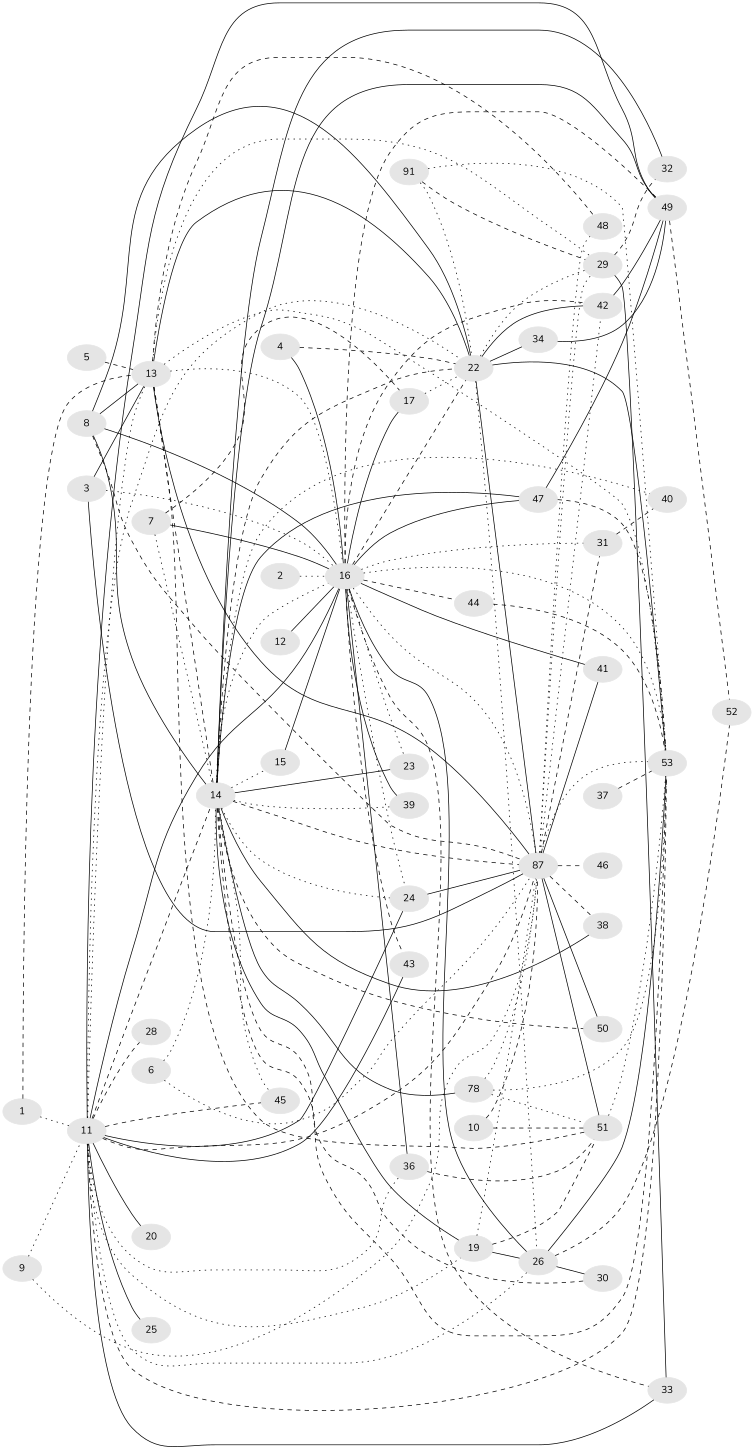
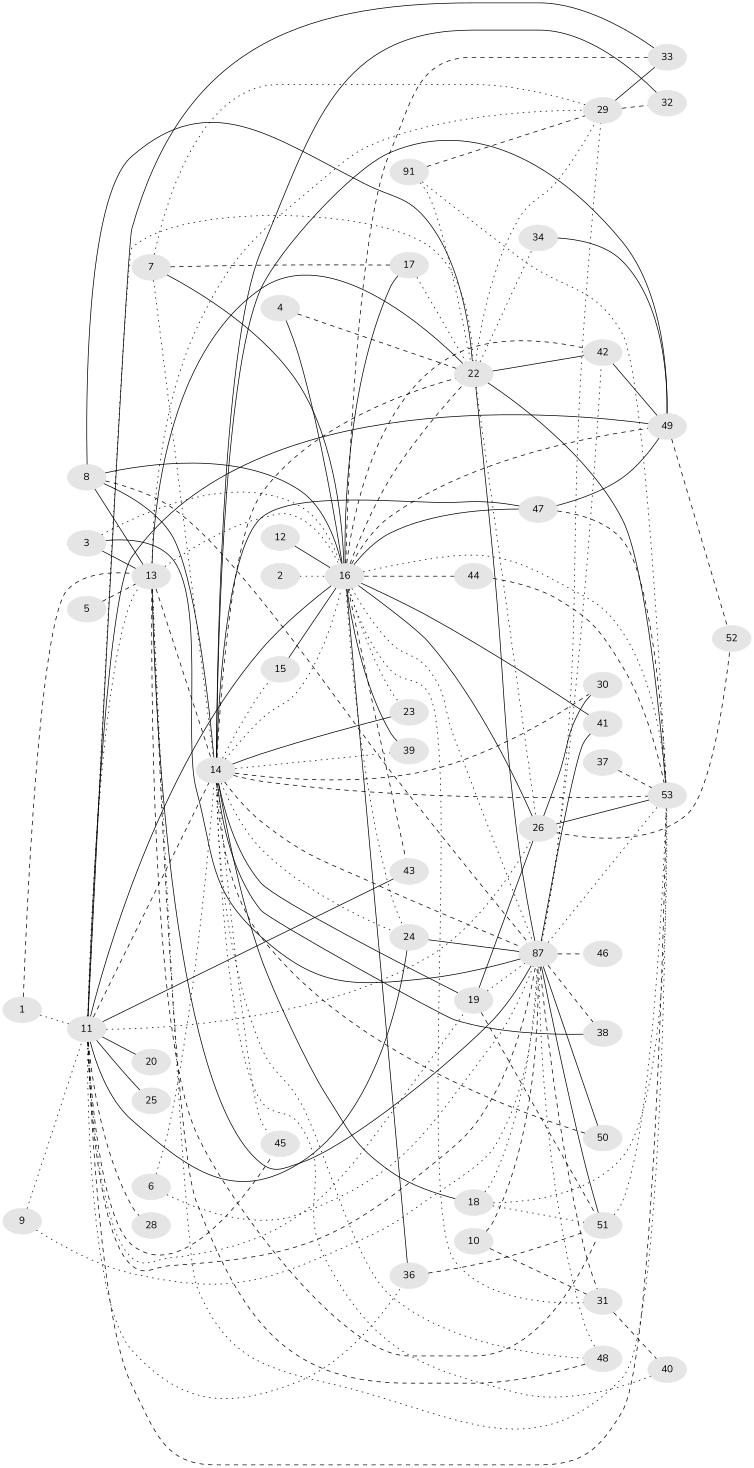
  graph {
    fontname=Nunito
    rankdir=LR
    node [color=gray90 fontname=Nunito style=filled]
    edge [fontname=Nunito style=solid weight=1.0]
    1
    11
    13
    16
    n5 [label=87]
    22
    14
    19
    20
    24
    25
    26
    28
    33
    36
    43
    45
    49
    53
    29
    48
    51
    2
    17
    31
    23
    39
    47
    41
    42
    44
    3
    38
    50
    46
    4
    34
    5
    6
    15
-   18 [label=78]
+   18
    30
    32
    40
    7
    8
    9
    10
    52
    12
    n51 [label=91]
    37
    1 -- 11 [style=dotted]
    1 -- 13 [style=dashed]
    11 -- 13 [style=dotted weight=2.0]
    11 -- 16 [weight=3.0]
    11 -- n5 [style=dashed weight=3.0]
    11 -- 22 [style=dotted weight=2.0]
    11 -- 14 [style=dashed weight=2.0]
    11 -- 19 [style=dotted]
    11 -- 20
    11 -- 24
    11 -- 25 [weight=2.0]
    11 -- 26 [style=dotted]
    11 -- 28 [style=dashed]
    11 -- 33
    11 -- 36 [style=dotted]
    11 -- 43
    11 -- 45 [style=dashed]
    11 -- 49
    11 -- 53 [style=dashed]
    13 -- 16 [style=dotted weight=2.0]
    13 -- n5
    13 -- 22 [weight=2.0]
    13 -- 14 [style=dashed weight=2.0]
    13 -- 53 [style=dotted]
    13 -- 29 [style=dotted]
    13 -- 48 [style=dashed weight=2.0]
    13 -- 51 [style=dashed]
    16 -- n5 [style=dotted weight=2.0]
    16 -- 22 [style=dashed weight=4.0]
    16 -- 24 [style=dotted]
    16 -- 26
    16 -- 33 [style=dashed]
    16 -- 36
    16 -- 43 [style=dashed]
    16 -- 49 [style=dashed weight=2.0]
    16 -- 53 [style=dotted weight=2.0]
    16 -- 17
    16 -- 31 [style=dotted weight=3.0]
    16 -- 23 [style=dotted]
    16 -- 39
    16 -- 47
    16 -- 41
    16 -- 42 [style=dashed]
    16 -- 44 [style=dashed]
    n5 -- 53 [style=dotted]
    n5 -- 29 [style=dotted weight=2.0]
    n5 -- 48 [style=dotted]
    n5 -- 51
    n5 -- 31 [style=dashed]
    n5 -- 41
    n5 -- 42 [style=dotted]
    n5 -- 38 [style=dashed]
    n5 -- 50
    n5 -- 46 [style=dashed]
    22 -- n5 [weight=3.0]
    22 -- 26 [style=dotted]
    22 -- 53 [weight=2.0]
    22 -- 29 [style=dotted]
    22 -- 42
-   22 -- 34
+   22 -- 34 [style=dotted]
    14 -- 16 [style=dotted weight=5.0]
    14 -- n5 [style=dashed weight=3.0]
    14 -- 22 [style=dashed weight=4.0]
    14 -- 19
    14 -- 24 [style=dotted]
    14 -- 45 [style=dotted]
    14 -- 49
    14 -- 53 [style=dashed weight=3.0]
+   14 -- 48 [style=dotted]
    14 -- 23
    14 -- 39 [style=dotted]
    14 -- 47
    14 -- 38
    14 -- 50 [style=dashed weight=2.0]
    14 -- 15 [style=dotted]
    14 -- 18
    14 -- 30 [style=dashed]
    14 -- 32
    14 -- 40 [style=dotted]
    19 -- n5 [style=dotted]
    19 -- 26
    19 -- 51 [style=dashed]
    24 -- n5
    26 -- 53
    26 -- 30
    26 -- 52 [style=dashed]
    36 -- 51 [style=dashed]
    49 -- 52 [style=dashed]
    29 -- 33
    29 -- 32 [style=dashed]
    51 -- 53 [style=dotted]
    2 -- 16 [style=dotted weight=2.0]
    17 -- 22 [style=dotted weight=2.0]
    31 -- 40 [style=dashed]
    47 -- 49
    47 -- 53 [style=dashed]
    42 -- 49
    44 -- 53 [style=dashed]
    3 -- 13
    3 -- 16 [style=dotted]
    3 -- n5
    4 -- 16
    4 -- 22 [style=dashed]
    34 -- 49
    5 -- 13 [style=dashed]
    6 -- n5 [style=dotted]
    6 -- 14 [style=dotted]
    15 -- 16
    18 -- n5 [style=dotted]
    18 -- 53 [style=dotted]
    18 -- 51 [style=dotted]
    7 -- 16
    7 -- 14 [style=dotted]
+   7 -- 29 [style=dotted]
    7 -- 17 [style=dashed]
    8 -- 13
    8 -- 16
    8 -- n5 [style=dashed]
    8 -- 22
    8 -- 14
    9 -- 11 [style=dotted]
    9 -- n5 [style=dotted]
    10 -- n5 [style=dashed]
-   10 -- 51 [style=dashed]
+   10 -- 31 [style=dashed]
    12 -- 16
    n51 -- 22 [style=dotted]
    n51 -- 53 [style=dotted]
    n51 -- 29 [style=dashed weight=2.0]
    37 -- 53 [style=dashed]
  }
